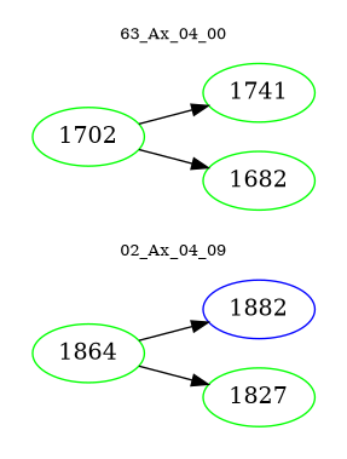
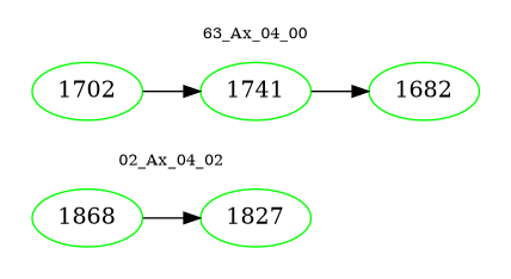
  digraph {
    rankdir=LR
    node [color=green]
    edge [color=black]
-   n1 [label=1864]
+   n1 [label=1868]
    n2 [label=1827]
-   n3 [color=blue label=1882]
    n4 [label=1702]
    n5 [label=1682]
    n6 [label=1741]
    subgraph cluster_1 {
      color=white
      fontsize=10
-     label="02_Ax_04_09"
+     label="02_Ax_04_02"
      n1
      n2
-     n3
    }
    subgraph cluster_2 {
      color=white
      fontsize=10
      label="63_Ax_04_00"
      n4
      n5
      n6
    }
    n1 -> n2
-   n1 -> n3
-   n4 -> n5
+   n6 -> n5
    n4 -> n6
  }
